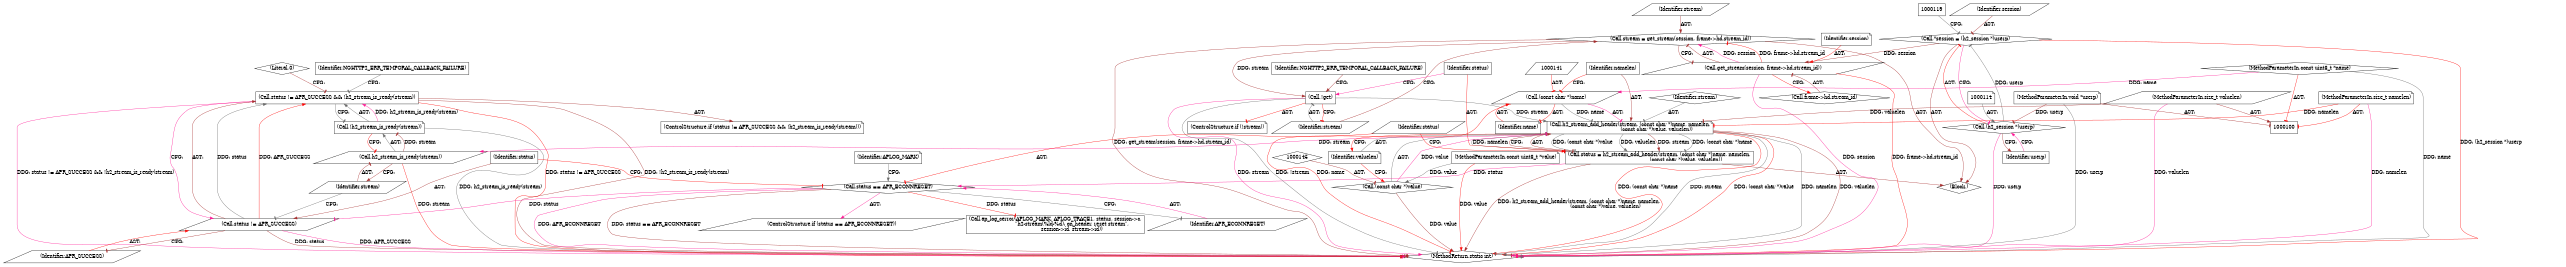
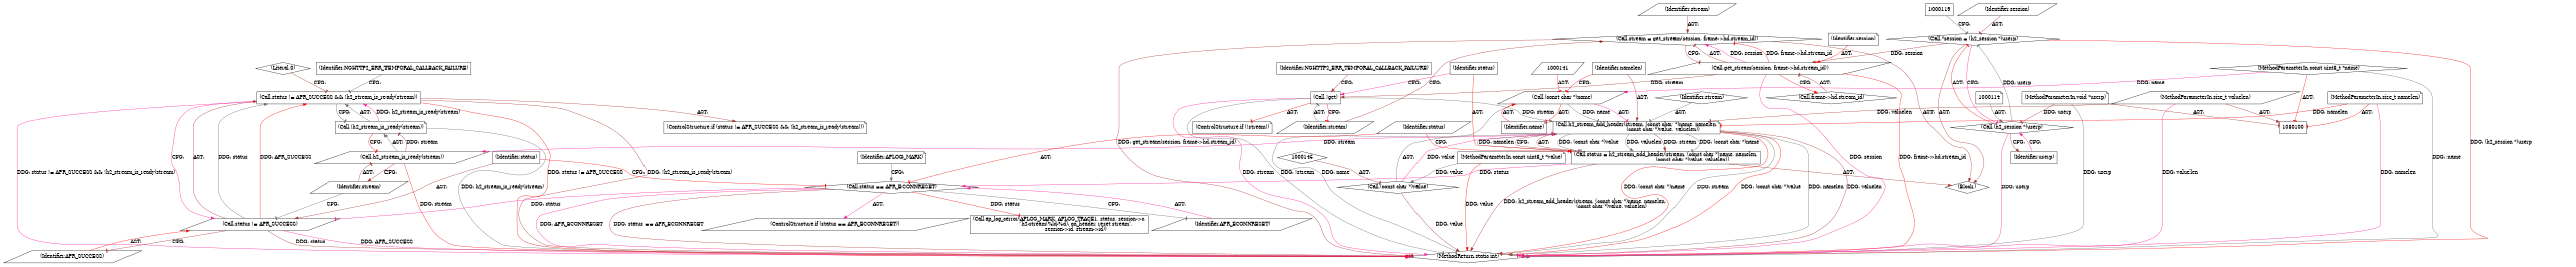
  digraph {
    node [shape=parallelogram]
    edge [arrowhead=normal color=brown]
    n1 [label="(Call,status != APR_SUCCESS && !h2_stream_is_ready(stream))" shape=box]
    n2 [label="(Call,status != APR_SUCCESS)"]
    n3 [label="(Call,!h2_stream_is_ready(stream))" shape=note]
    n4 [label="(ControlStructure,if (status != APR_SUCCESS && !h2_stream_is_ready(stream)))" shape=note]
    n5 [label="(MethodReturn,static int)" shape=diamond]
    n6 [label="(Identifier,APR_SUCCESS)"]
    n7 [label="(Call,h2_stream_is_ready(stream))"]
    n8 [label="(Call,status == APR_ECONNRESET)" shape=diamond]
    n9 [label="(ControlStructure,if (status == APR_ECONNRESET))"]
    n10 [label="(Call,ap_log_cerror(APLOG_MARK, APLOG_TRACE1, status, session->c,\n                      \"h2-stream(%ld-%d): on_header, reset stream\",\n                      session->id, stream->id))" shape=box]
    n11 [label="(Identifier,APR_ECONNRESET)"]
    n12 [label="(Call,status = h2_stream_add_header(stream, (const char *)name, namelen,\n                                   (const char *)value, valuelen))" shape=box]
    n13 [label="(Call,h2_stream_add_header(stream, (const char *)name, namelen,\n                                   (const char *)value, valuelen))" shape=note]
    n14 [label="(Block,)" shape=diamond]
-   n15 [label="(Identifier,valuelen)" shape=note]
    n16 [label="(Identifier,stream)"]
    n17 [label="(Call,(const char *)value)" shape=diamond]
    n18 [label="(Call,!get)" shape=box]
    n19 [label="(Identifier,stream)"]
    n20 [label="(ControlStructure,if (!stream))" shape=note]
    n21 [label="(Call,stream = get_stream(session, frame->hd.stream_id))" shape=diamond]
    n22 [label="(Call,get_stream(session, frame->hd.stream_id))"]
    n23 [label="(Call,frame->hd.stream_id)" shape=diamond]
    n24 [label="(Call,*session = (h2_session *)userp)" shape=diamond]
    n25 [label="(Call,(h2_session *)userp)" shape=diamond]
    n26 [label="(Identifier,userp)" shape=box]
    n27 [label="(MethodParameterIn,void *userp)" shape=note]
-   1000100 [shape=box]
+   1000100 [shape=box label=1080100]
    n29 [label="(Call,(const char *)name)"]
    n30 [label="(Identifier,name)" shape=note]
    n31 [label="(MethodParameterIn,const uint8_t *name)" shape=diamond]
    n32 [label="(MethodParameterIn,size_t namelen)" shape=note]
    n33 [label="(MethodParameterIn,const uint8_t *value)" shape=note]
    n34 [label="(MethodParameterIn,size_t valuelen)"]
    n35 [label="(Identifier,NGHTTP2_ERR_TEMPORAL_CALLBACK_FAILURE)" shape=box]
    n36 [label="(Identifier,NGHTTP2_ERR_TEMPORAL_CALLBACK_FAILURE)" shape=box]
    n37 [label="(Identifier,status)"]
    n38 [label="(Literal,0)" shape=diamond]
    n39 [label="(Identifier,stream)"]
    n40 [label="(Identifier,namelen)" shape=box]
    n41 [label="(Identifier,APLOG_MARK)" shape=note]
    n42 [label="(Identifier,status)" shape=box]
    n43 [label="(Identifier,session)"]
    n44 [label="(Identifier,stream)" shape=diamond]
    n45 [label="(Identifier,status)" shape=box]
    n46 [label="(Identifier,session)" shape=note]
    1000119 [shape=box]
    1000114 [shape=note]
    1000141
    1000145 [shape=diamond]
    n1 -> n2 [color=deeppink label="CFG: "]
    n1 -> n3 [arrowhead=tee color=gray40 label="CFG: "]
    n1 -> n4 [label="AST: "]
    n1 -> n5 [label="DDG: !h2_stream_is_ready(stream)"]
    n1 -> n5 [color=deeppink label="DDG: status != APR_SUCCESS && !h2_stream_is_ready(stream)"]
    n1 -> n5 [arrowhead=tee color=red label="DDG: status != APR_SUCCESS"]
    n2 -> n1 [label="AST: "]
    n2 -> n1 [color=gray40 label="DDG: status"]
    n2 -> n1 [color=red label="DDG: APR_SUCCESS"]
    n2 -> n5 [arrowhead=tee label="DDG: status"]
    n2 -> n5 [arrowhead=tee color=deeppink label="DDG: APR_SUCCESS"]
    n2 -> n6 [arrowhead=tee label="CFG: "]
    n3 -> n1 [color=gray40 label="AST: "]
    n3 -> n1 [color=deeppink label="DDG: h2_stream_is_ready(stream)"]
    n3 -> n5 [color=gray40 label="DDG: h2_stream_is_ready(stream)"]
    n3 -> n7 [arrowhead=tee color=red label="CFG: "]
    n6 -> n2 [color=red label="AST: "]
    n7 -> n3 [color=gray40 label="AST: "]
    n7 -> n3 [arrowhead=tee label="DDG: stream"]
    n7 -> n5 [color=red label="DDG: stream"]
    n7 -> n16 [label="CFG: "]
    n8 -> n2 [arrowhead=tee color=deeppink label="DDG: status"]
    n8 -> n5 [color=deeppink label="DDG: APR_ECONNRESET"]
    n8 -> n5 [arrowhead=tee label="DDG: status == APR_ECONNRESET"]
    n8 -> n9 [color=deeppink label="AST: "]
    n8 -> n10 [arrowhead=tee color=red label="DDG: status"]
    n8 -> n11 [arrowhead=tee color=gray40 label="CFG: "]
    n11 -> n8 [color=deeppink label="AST: "]
    n12 -> n5 [label="DDG: h2_stream_add_header(stream, (const char *)name, namelen,\n                                   (const char *)value, valuelen)"]
    n12 -> n8 [color=deeppink label="DDG: status"]
    n12 -> n13 [label="CFG: "]
    n12 -> n14 [label="AST: "]
    n13 -> n5 [color=red label="DDG: (const char *)name"]
    n13 -> n5 [arrowhead=tee color=gray40 label="DDG: stream"]
    n13 -> n5 [color=red label="DDG: (const char *)value"]
    n13 -> n5 [color=gray40 label="DDG: namelen"]
    n13 -> n5 [arrowhead=tee label="DDG: valuelen"]
    n13 -> n7 [color=deeppink label="DDG: stream"]
    n13 -> n12 [arrowhead=tee label="AST: "]
    n13 -> n12 [arrowhead=tee color=gray40 label="DDG: (const char *)value"]
    n13 -> n12 [color=gray40 label="DDG: valuelen"]
    n13 -> n12 [label="DDG: stream"]
    n13 -> n12 [arrowhead=tee color=gray40 label="DDG: (const char *)name"]
    n13 -> n12 [arrowhead=tee color=gray40 label="DDG: namelen"]
-   n13 -> n15 [color=red label="CFG: "]
-   n15 -> n13 [arrowhead=tee color=gray40 label="AST: "]
-   n15 -> n17 [color=red label="CFG: "]
    n16 -> n2 [arrowhead=tee color=gray40 label="CFG: "]
    n16 -> n7 [arrowhead=tee label="AST: "]
    n17 -> n5 [label="DDG: value"]
    n17 -> n13 [arrowhead=tee color=gray40 label="AST: "]
    n17 -> n13 [arrowhead=tee color=deeppink label="DDG: value"]
    n18 -> n5 [color=deeppink label="DDG: stream"]
    n18 -> n5 [arrowhead=tee color=gray40 label="DDG: !stream"]
    n18 -> n13 [color=gray40 label="DDG: stream"]
    n18 -> n19 [arrowhead=tee color=red label="CFG: "]
    n18 -> n20 [arrowhead=tee color=red label="AST: "]
    n19 -> n18 [arrowhead=tee color=gray40 label="AST: "]
    n19 -> n21 [label="CFG: "]
    n21 -> n5 [label="DDG: get_stream(session, frame->hd.stream_id)"]
    n21 -> n14 [label="AST: "]
-   n21 -> n18 [label="DDG: stream"]
+   n22 -> n18 [label="DDG: stream"]
    n21 -> n22 [arrowhead=tee label="CFG: "]
    n22 -> n5 [arrowhead=tee color=red label="DDG: frame->hd.stream_id"]
    n22 -> n5 [color=deeppink label="DDG: session"]
    n22 -> n21 [arrowhead=tee label="AST: "]
    n22 -> n21 [color=deeppink label="DDG: session"]
    n22 -> n21 [arrowhead=tee color=red label="DDG: frame->hd.stream_id"]
    n22 -> n23 [color=red label="CFG: "]
    n23 -> n22 [arrowhead=tee label="AST: "]
    n24 -> n5 [arrowhead=tee color=red label="DDG: (h2_session *)userp"]
    n24 -> n14 [label="AST: "]
    n24 -> n22 [label="DDG: session"]
    n24 -> n25 [arrowhead=tee color=deeppink label="CFG: "]
    n25 -> n5 [color=deeppink label="DDG: userp"]
    n25 -> n24 [arrowhead=tee color=red label="AST: "]
    n25 -> n24 [arrowhead=tee color=gray40 label="DDG: userp"]
    n25 -> n26 [label="CFG: "]
    n26 -> n25 [color=deeppink label="CFG: "]
    n27 -> n5 [arrowhead=tee color=gray40 label="DDG: userp"]
    n27 -> n25 [arrowhead=tee label="DDG: userp"]
    n27 -> 1000100 [arrowhead=tee label="AST: "]
-   n29 -> n5 [arrowhead=tee color=red label="DDG: name"]
+   n29 -> n5 [arrowhead=tee color=gray40 label="DDG: name"]
    n29 -> n13 [arrowhead=tee color=deeppink label="AST: "]
    n29 -> n13 [arrowhead=tee color=gray40 label="DDG: name"]
    n29 -> n30 [arrowhead=tee color=red label="AST: "]
    n30 -> n29 [color=red label="AST: "]
    n31 -> n5 [color=gray40 label="DDG: name"]
    n31 -> 1000100 [arrowhead=tee color=red label="AST: "]
    n31 -> n29 [color=deeppink label="DDG: name"]
    n32 -> n5 [arrowhead=tee color=deeppink label="DDG: namelen"]
    n32 -> n13 [arrowhead=tee color=red label="DDG: namelen"]
    n32 -> 1000100 [arrowhead=tee color=red label="AST: "]
    n33 -> n5 [color=red label="DDG: value"]
    n33 -> n17 [color=gray40 label="DDG: value"]
    n34 -> n5 [arrowhead=tee color=deeppink label="DDG: valuelen"]
    n34 -> n13 [arrowhead=tee label="DDG: valuelen"]
    n34 -> 1000100 [label="AST: "]
    n35 -> n1 [arrowhead=tee color=gray40 label="CFG: "]
    n36 -> n18 [label="CFG: "]
    n37 -> n8 [arrowhead=tee color=red label="AST: "]
    n37 -> n12 [arrowhead=tee color=red label="CFG: "]
    n38 -> n1 [arrowhead=tee label="CFG: "]
    n39 -> n21 [label="AST: "]
    n40 -> n13 [label="AST: "]
    n40 -> n29 [arrowhead=tee color=red label="CFG: "]
    n41 -> n8 [color=gray40 label="CFG: "]
    n42 -> n2 [label="AST: "]
    n42 -> n8 [arrowhead=tee color=red label="CFG: "]
    n43 -> n24 [arrowhead=tee label="AST: "]
    n44 -> n13 [arrowhead=tee color=gray40 label="AST: "]
    n45 -> n12 [color=red label="AST: "]
    n45 -> n18 [color=deeppink label="CFG: "]
    n46 -> n22 [color=red label="AST: "]
    1000119 -> n24 [arrowhead=tee color=gray40 label="CFG: "]
    1000114 -> n25 [color=gray40 label="AST: "]
    1000141 -> n29 [arrowhead=tee color=red label="AST: "]
    1000145 -> n17 [arrowhead=tee label="AST: "]
  }
